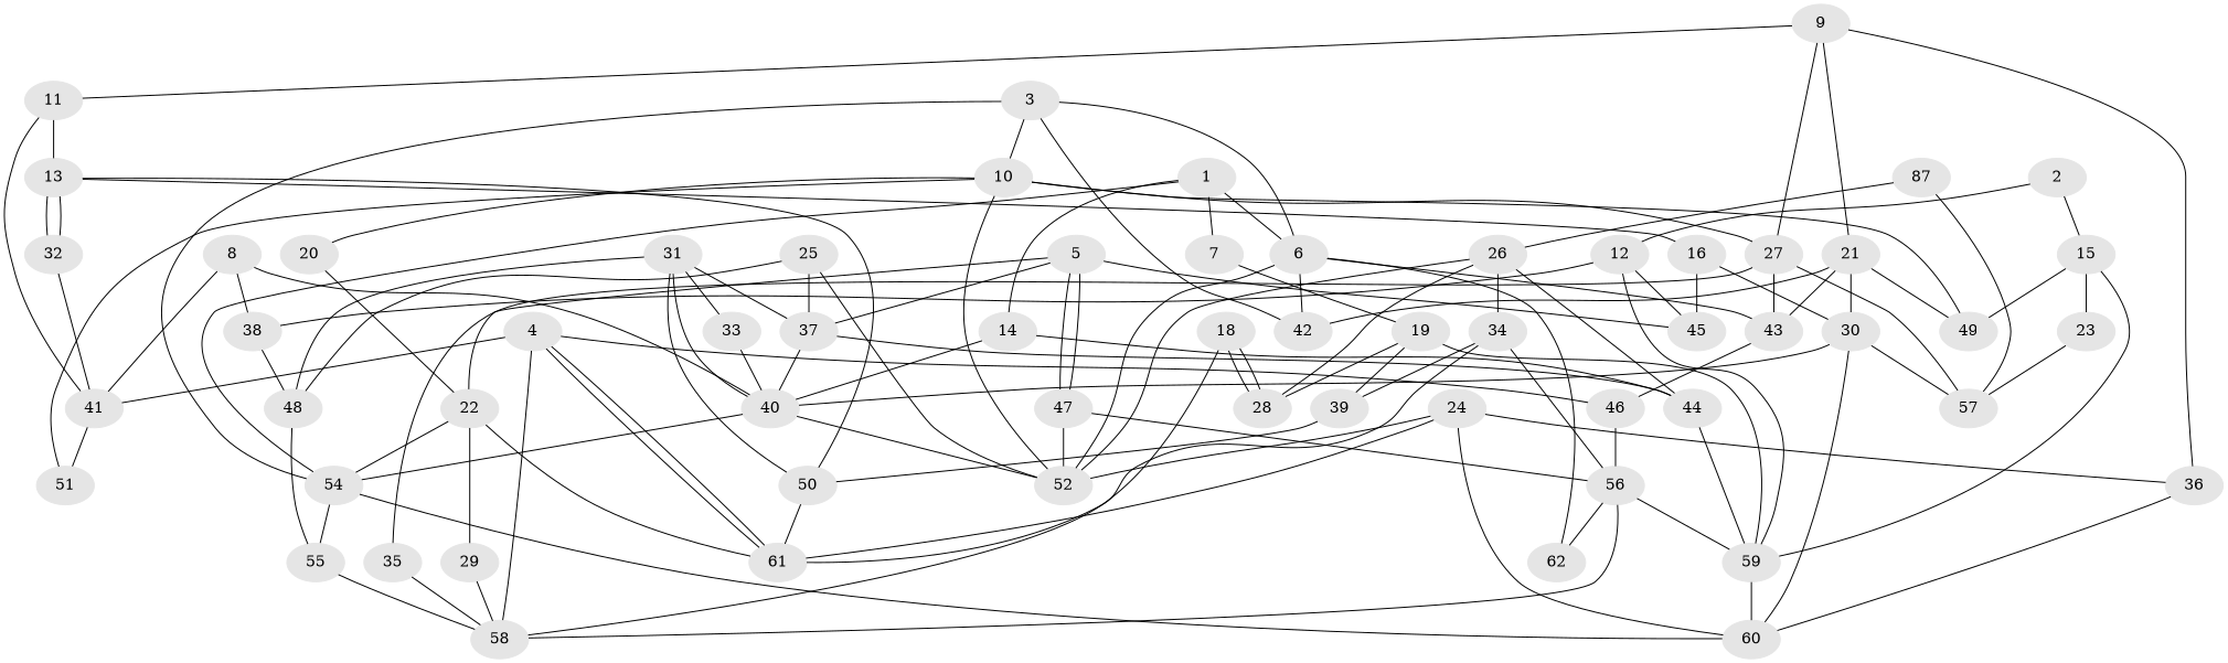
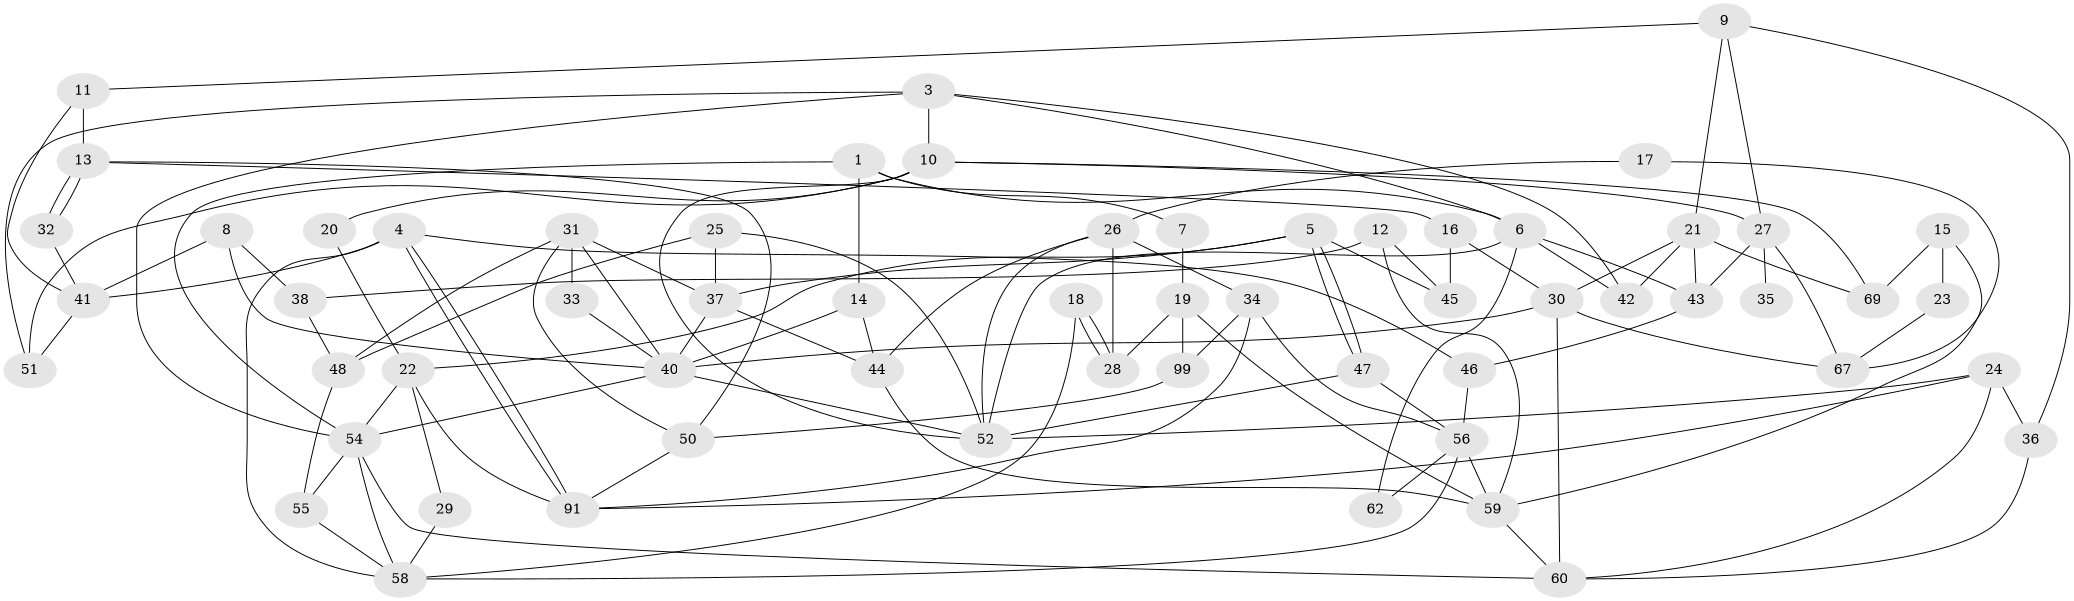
  graph {
    node [color=gray90 style=filled]
    1
    6
    7
    14
    54
    42
    43
    52
    62
    19
    40
    44
    60
    55
-   2
    12
    15
    45
    38
    59
-   49
+   49 [label=69]
    23
    3
    10
    51
    27
    20
    4
    41
    46
    58
-   61
+   61 [label=91]
    56
    5
    22
    37
    47
    29
    28
-   39
+   39 [label=99]
    8
    48
    9
    11
    21
    36
    13
    30
-   57
+   57 [label=67]
    35
    16
    32
    50
-   17 [label=87]
+   17
    26
    34
    18
    24
    25
    31
    33
    1 -- 6
    1 -- 7
    1 -- 14
    1 -- 54
    6 -- 42
    6 -- 43
    6 -- 52
    6 -- 62
    7 -- 19
    14 -- 40
    14 -- 44
    54 -- 60
    54 -- 55
    43 -- 46
    19 -- 59
    19 -- 28
    19 -- 39
    40 -- 54
    40 -- 52
    44 -- 59
    55 -- 58
-   2 -- 12
-   2 -- 15
    12 -- 45
    12 -- 38
    12 -- 59
    15 -- 59
    15 -- 49
    15 -- 23
    38 -- 48
    59 -- 60
    23 -- 57
    3 -- 6
    3 -- 54
    3 -- 42
    3 -- 10
+   3 -- 51
    10 -- 52
    10 -- 49
    10 -- 51
    10 -- 27
    10 -- 20
    27 -- 43
    27 -- 57
    27 -- 35
    20 -- 22
    4 -- 41
    4 -- 46
    4 -- 58
    4 -- 61
    4 -- 61
    41 -- 51
    46 -- 56
    56 -- 62
    56 -- 59
    56 -- 58
    5 -- 45
    5 -- 22
    5 -- 37
    5 -- 47
    5 -- 47
    22 -- 54
    22 -- 61
    22 -- 29
    37 -- 40
    37 -- 44
    47 -- 52
    47 -- 56
    29 -- 58
    39 -- 50
    8 -- 40
    8 -- 38
    8 -- 41
    48 -- 55
    9 -- 27
    9 -- 11
    9 -- 21
    9 -- 36
    11 -- 41
    11 -- 13
    21 -- 42
    21 -- 43
    21 -- 49
    21 -- 30
    36 -- 60
    13 -- 16
    13 -- 32
    13 -- 32
    13 -- 50
    30 -- 40
    30 -- 60
    30 -- 57
-   35 -- 58
+   54 -- 58
    16 -- 45
    16 -- 30
    32 -- 41
    50 -- 61
    17 -- 57
    17 -- 26
    26 -- 52
    26 -- 44
    26 -- 28
    26 -- 34
    34 -- 61
    34 -- 56
    34 -- 39
    18 -- 58
    18 -- 28
    18 -- 28
    24 -- 52
    24 -- 60
    24 -- 61
    24 -- 36
    25 -- 52
    25 -- 37
    25 -- 48
    31 -- 40
    31 -- 37
    31 -- 48
    31 -- 50
    31 -- 33
    33 -- 40
  }
